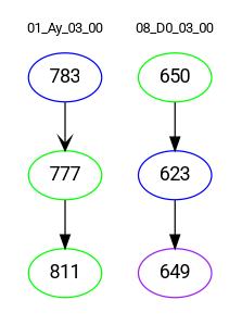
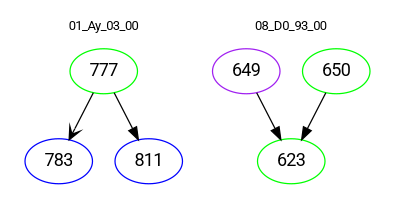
  digraph {
    fontname=Roboto
    node [color=green fontname=Roboto]
    edge [arrowhead=normal color=black fontname=Roboto]
    n1 [color=blue label=783]
    n2 [label=777]
-   n3 [label=811]
+   n3 [color=blue label=811]
    n4 [label=650]
-   n5 [color=blue label=623]
+   n5 [label=623]
    n6 [color=purple label=649]
    subgraph cluster_1 {
      color=white
      fontsize=10
      label="01_Ay_03_00"
      n1
      n2
      n3
    }
    subgraph cluster_2 {
      color=white
      fontsize=10
-     label="08_D0_03_00"
+     label="08_D0_93_00"
      n4
      n5
      n6
    }
-   n1 -> n2 [arrowhead=vee]
+   n2 -> n1 [arrowhead=vee]
    n2 -> n3
    n4 -> n5
-   n5 -> n6
+   n6 -> n5
  }
